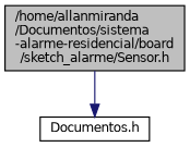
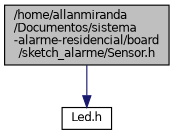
  digraph {
    node [color=black fontname=Helvetica fontsize=10 shape=record style=filled]
    n1 [fillcolor=grey75 fontcolor=black height=0.2 label="/home/allanmiranda\l/Documentos/sistema\l-alarme-residencial/board\l/sketch_alarme/Sensor.h" width=0.4]
-   n2 [fillcolor=white height=0.2 label="Documentos.h" width=0.4]
+   n2 [fillcolor=white height=0.2 label="Led.h" width=0.4]
    n1 -> n2 [color=midnightblue fontname=Helvetica fontsize=10 labelfontname=Helvetica labelfontsize=10 style=solid]
  }
